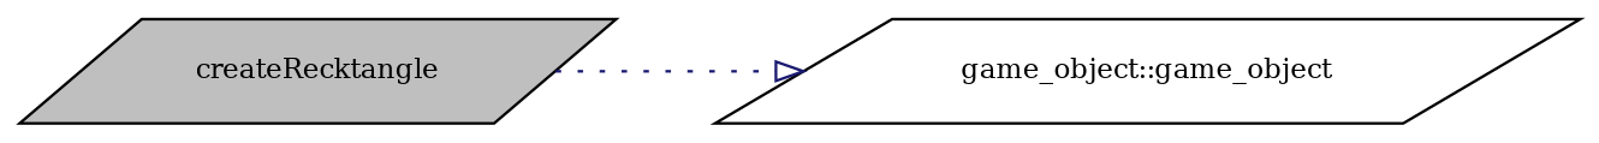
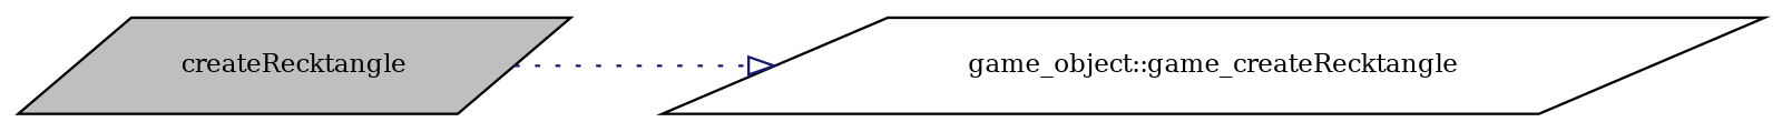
  digraph {
    rankdir=LR
    fontname="DejaVu Serif"
    node [color=black fontname="DejaVu Serif" fontsize=10 shape=parallelogram style=filled]
    n1 [fillcolor=grey75 fontcolor=black height=0.2 label=createRecktangle width=0.4]
-   n2 [fillcolor=white height=0.2 label="game_object::game_object" width=0.4]
+   n2 [fillcolor=white height=0.2 label="game_object::game_createRecktangle" width=0.4]
    n1 -> n2 [color=midnightblue fontname="DejaVu Serif" fontsize=10 labelfontname=Helvetica labelfontsize=10 style=dotted arrowhead=onormal]
  }
